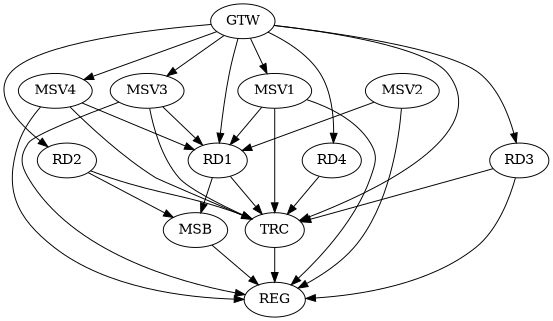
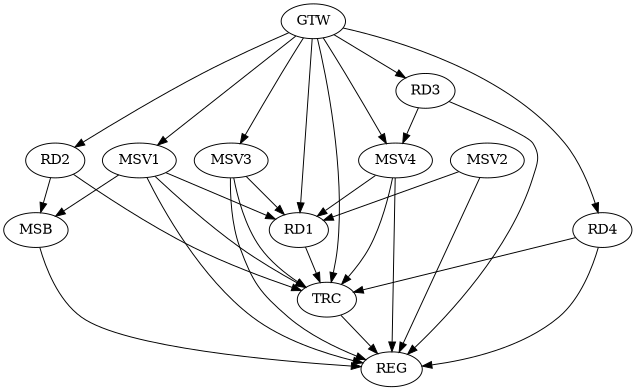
  strict digraph {
    n1 [label=RD1]
    n2 [label=MSB]
    n3 [label=TRC]
    n4 [label=REG]
    n5 [label=RD2]
    n6 [label=RD3]
    n7 [label=RD4]
    n8 [label=GTW]
    n9 [label=MSV1]
    n10 [label=MSV3]
    n11 [label=MSV4]
    n12 [label=MSV2]
-   n1 -> n2
+   n9 -> n2
    n1 -> n3
    n2 -> n4
    n3 -> n4
    n5 -> n2
    n5 -> n3
-   n6 -> n3
+   n6 -> n11
    n6 -> n4
    n7 -> n3
+   n7 -> n4
    n8 -> n1
    n8 -> n3
    n8 -> n5
    n8 -> n6
    n8 -> n7
    n8 -> n9
    n8 -> n10
    n8 -> n11
    n9 -> n1
    n9 -> n3
    n9 -> n4
    n10 -> n1
    n10 -> n3
    n10 -> n4
    n11 -> n1
    n11 -> n3
    n11 -> n4
    n12 -> n1
    n12 -> n4
  }
